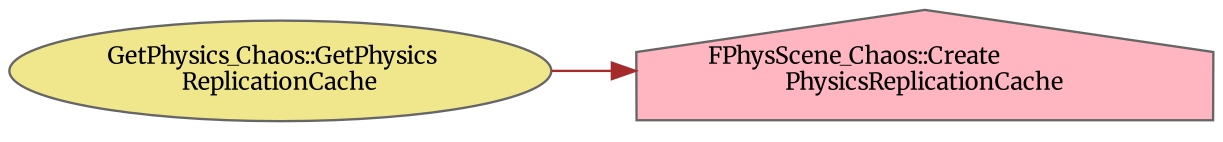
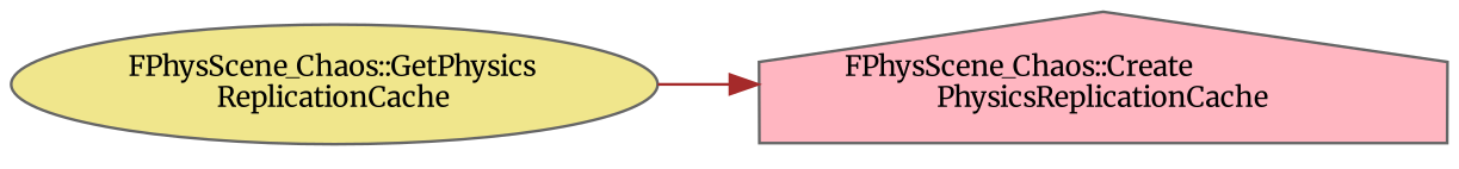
  digraph {
    rankdir=RL
    fontname=Merriweather
    node [fontname=Merriweather fontsize=10 style=filled]
    n1 [color=gray40 fillcolor=lightpink fontcolor=black height=0.2 label="FPhysScene_Chaos::Create\lPhysicsReplicationCache" shape=house width=0.4]
-   n2 [color=grey40 fillcolor=khaki height=0.2 label="GetPhysics_Chaos::GetPhysics\lReplicationCache" shape=ellipse width=0.4]
+   n2 [color=grey40 fillcolor=khaki height=0.2 label="FPhysScene_Chaos::GetPhysics\lReplicationCache" shape=ellipse width=0.4]
    n1 -> n2 [color=brown dir=back fontname=Merriweather fontsize=10 labelfontname=Helvetica labelfontsize=10 style=solid]
  }
